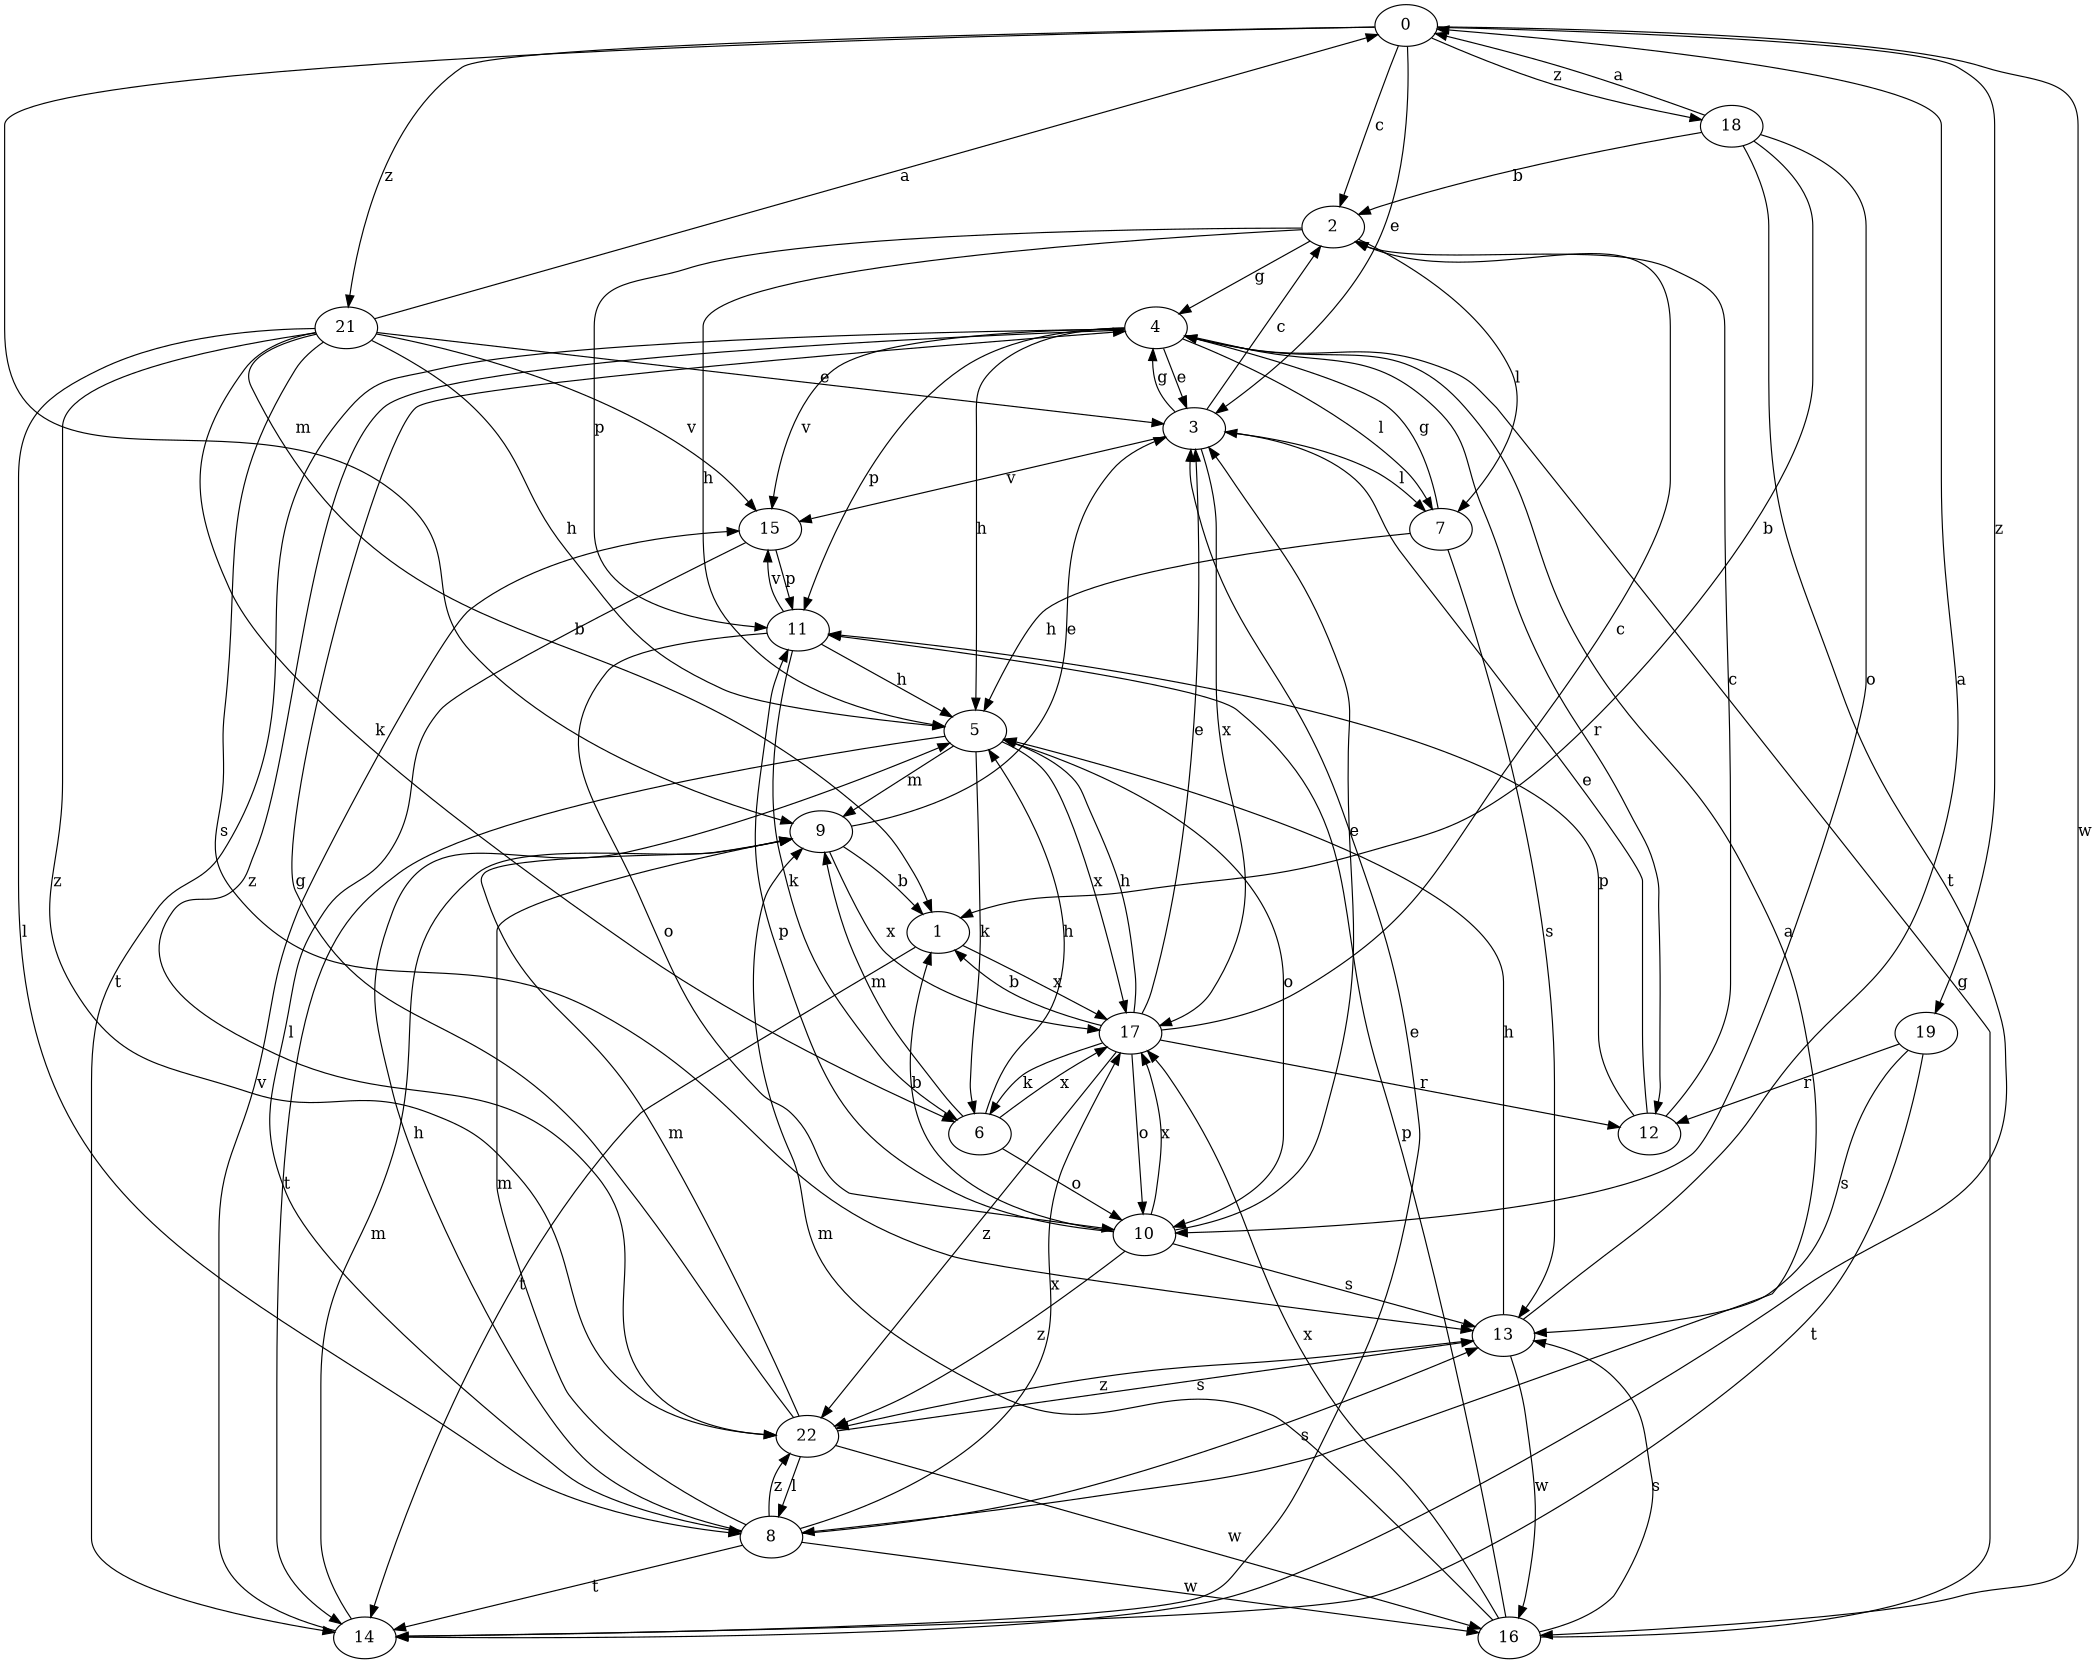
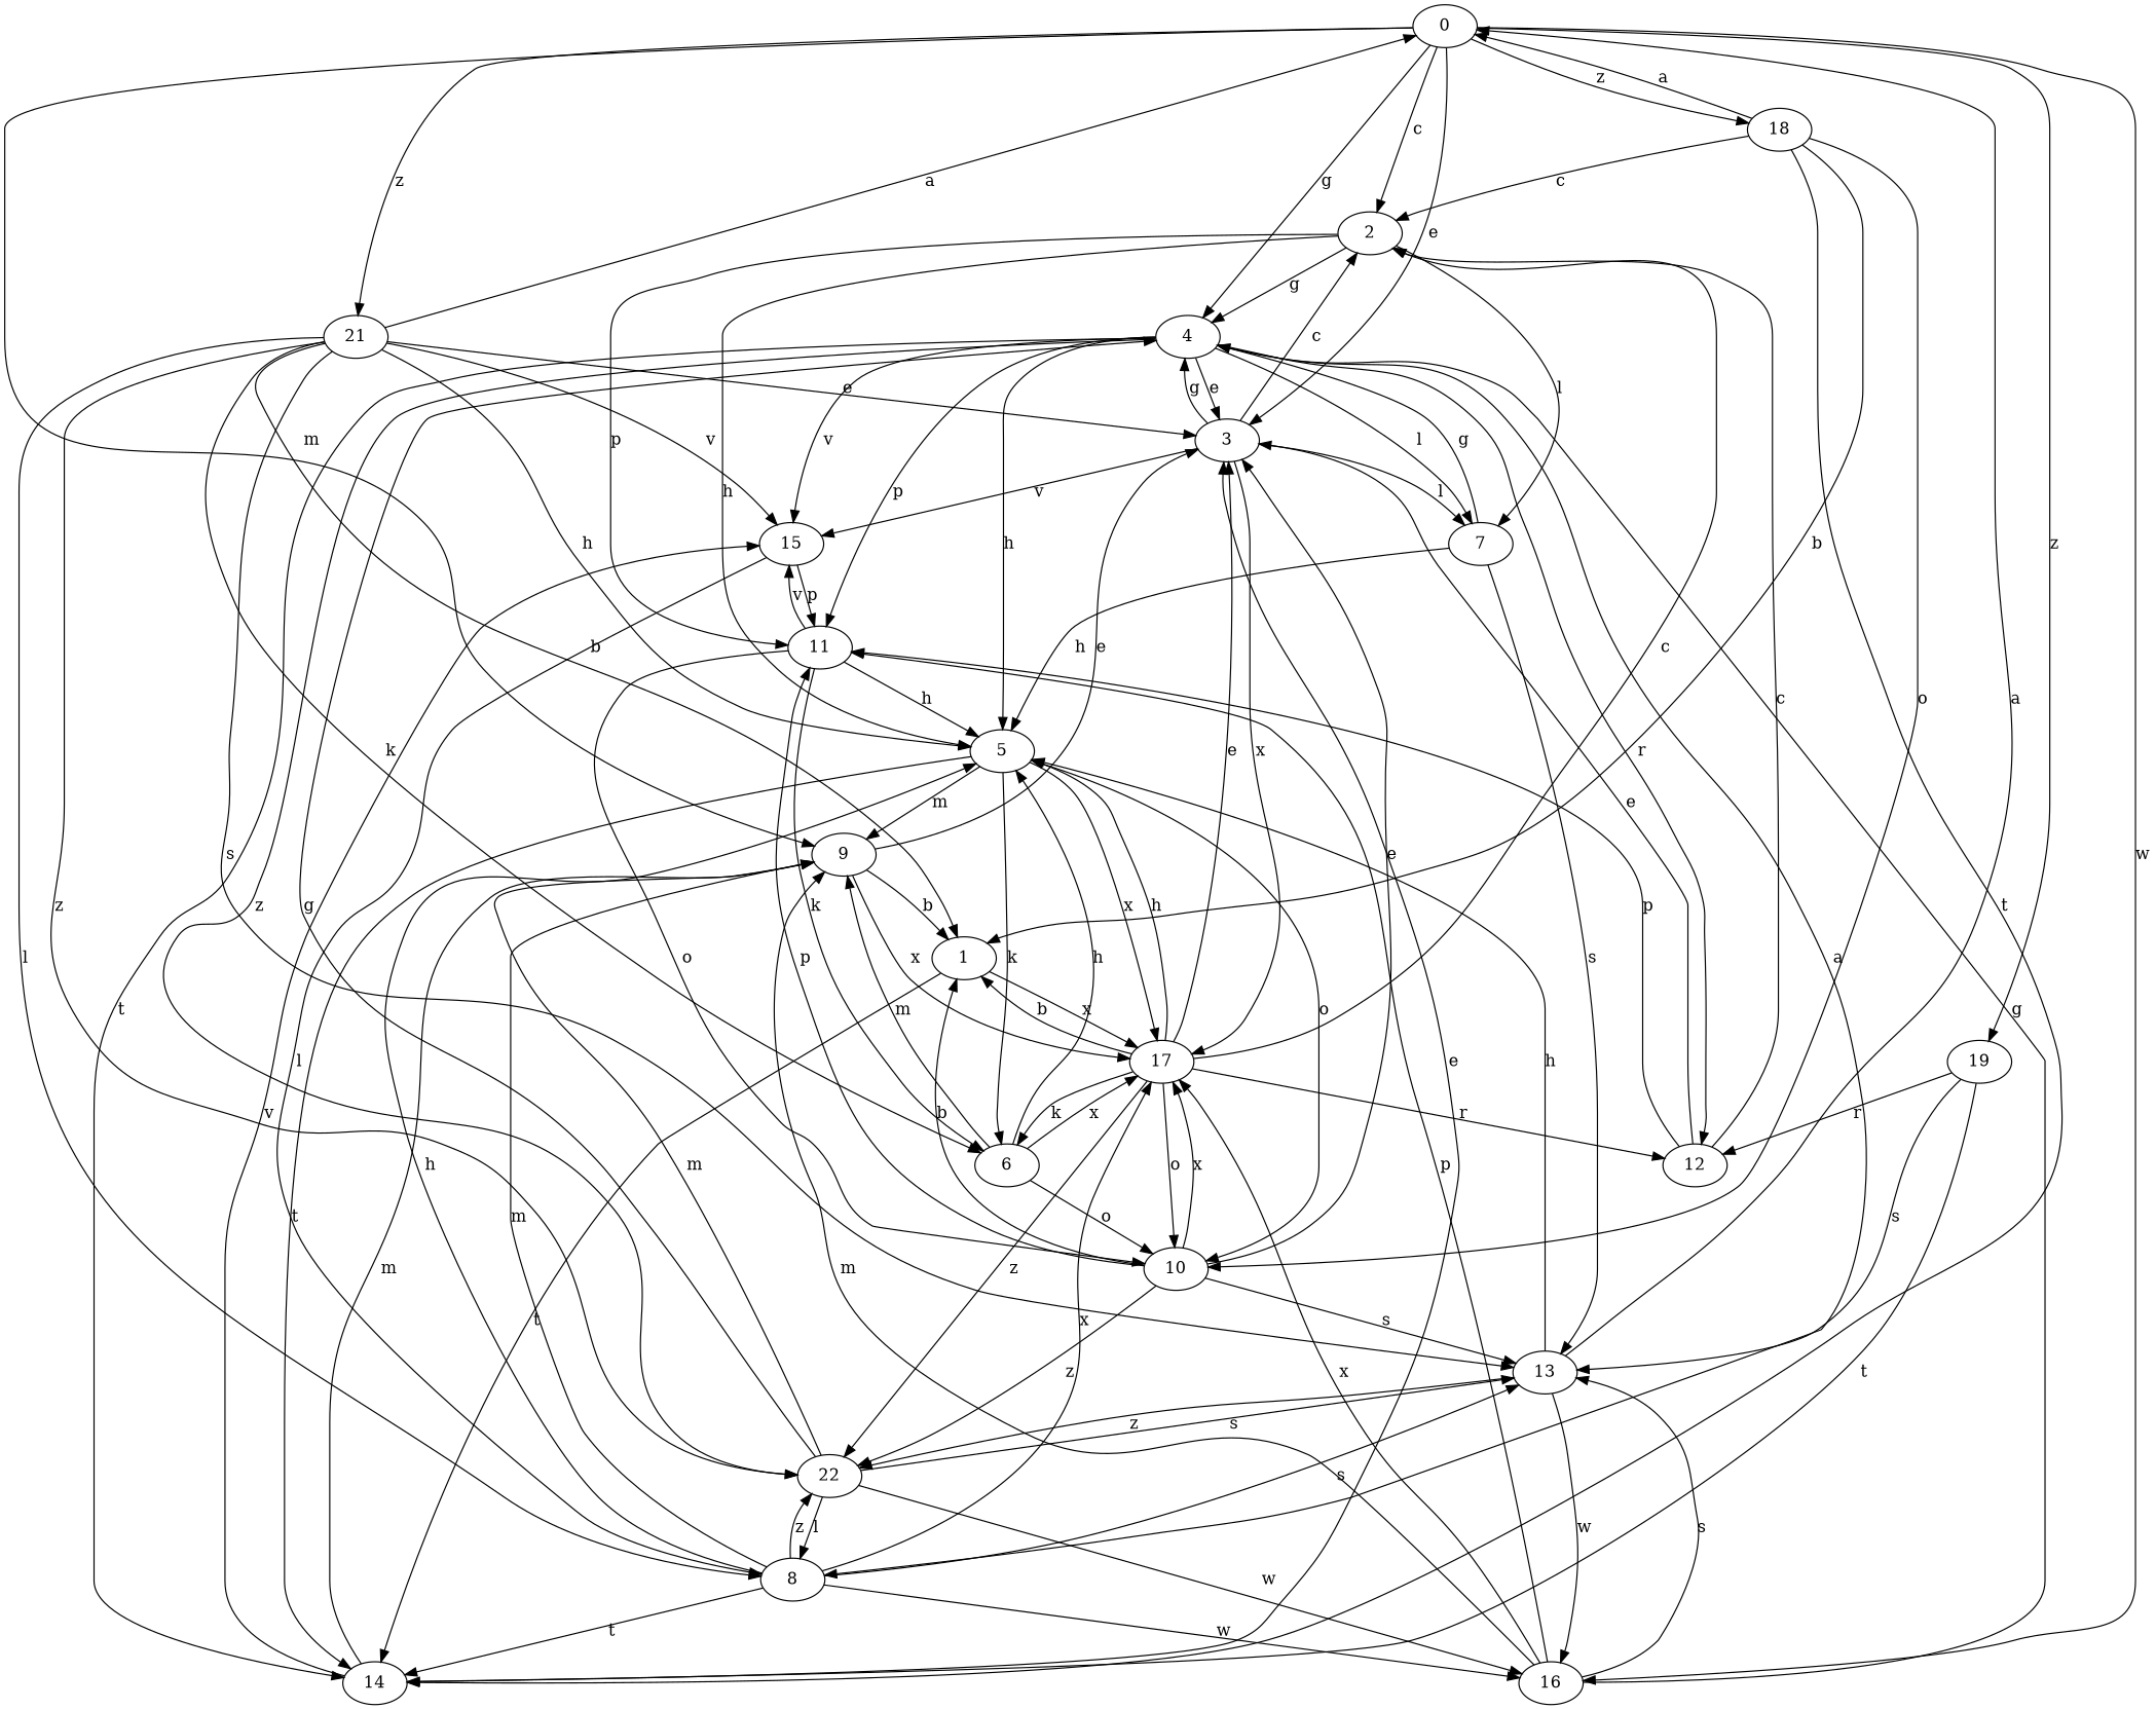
  strict digraph {
    0
    2
    3
    4
    9
    16
    18
    19
    21
    5
    7
    11
    17
    15
    14
    12
    22
    8
    1
    13
    10
    6
    0 -> 2 [label=c]
    0 -> 3 [label=e]
+   0 -> 4 [label=g]
    0 -> 9 [label=m]
    0 -> 16 [label=w]
    0 -> 18 [label=z]
    0 -> 19 [label=z]
    0 -> 21 [label=z]
    2 -> 4 [label=g]
    2 -> 5 [label=h]
    2 -> 7 [label=l]
    2 -> 11 [label=p]
    3 -> 2 [label=c]
    3 -> 4 [label=g]
    3 -> 7 [label=l]
    3 -> 17 [label=x]
    3 -> 15 [label=v]
    4 -> 3 [label=e]
    4 -> 5 [label=h]
    4 -> 7 [label=l]
    4 -> 11 [label=p]
    4 -> 15 [label=v]
    4 -> 14 [label=t]
    4 -> 12 [label=r]
    4 -> 22 [label=z]
    4 -> 8 [label=a]
    9 -> 3 [label=e]
    9 -> 17 [label=x]
    9 -> 1 [label=b]
    16 -> 4 [label=g]
    16 -> 9 [label=m]
    16 -> 11 [label=p]
    16 -> 17 [label=x]
    16 -> 13 [label=s]
    18 -> 0 [label=a]
-   18 -> 2 [label=b]
+   18 -> 2 [label=c]
    18 -> 14 [label=t]
    18 -> 1 [label=b]
    18 -> 10 [label=o]
    19 -> 14 [label=t]
    19 -> 12 [label=r]
    19 -> 13 [label=s]
    21 -> 0 [label=a]
    21 -> 3 [label=e]
    21 -> 5 [label=h]
    21 -> 15 [label=v]
    21 -> 22 [label=z]
    21 -> 8 [label=l]
    21 -> 1 [label=b]
    21 -> 13 [label=s]
    21 -> 6 [label=k]
    5 -> 9 [label=m]
    5 -> 17 [label=x]
    5 -> 14 [label=t]
    5 -> 10 [label=o]
    5 -> 6 [label=k]
    7 -> 4 [label=g]
    7 -> 5 [label=h]
    7 -> 13 [label=s]
    11 -> 5 [label=h]
    11 -> 15 [label=v]
    11 -> 10 [label=o]
    11 -> 6 [label=k]
    17 -> 2 [label=c]
    17 -> 3 [label=e]
    17 -> 5 [label=h]
    17 -> 12 [label=r]
    17 -> 22 [label=z]
    17 -> 1 [label=b]
    17 -> 10 [label=o]
    17 -> 6 [label=k]
    15 -> 11 [label=p]
    15 -> 8 [label=l]
    14 -> 3 [label=e]
    14 -> 9 [label=m]
    14 -> 15 [label=v]
    12 -> 2 [label=c]
    12 -> 3 [label=e]
    12 -> 11 [label=p]
    22 -> 4 [label=g]
    22 -> 9 [label=m]
    22 -> 16 [label=w]
    22 -> 8 [label=l]
    22 -> 13 [label=s]
    8 -> 9 [label=m]
    8 -> 16 [label=w]
    8 -> 5 [label=h]
    8 -> 17 [label=x]
    8 -> 14 [label=t]
    8 -> 22 [label=z]
    8 -> 13 [label=s]
    1 -> 17 [label=x]
    1 -> 14 [label=t]
    13 -> 0 [label=a]
    13 -> 16 [label=w]
    13 -> 5 [label=h]
    13 -> 22 [label=z]
    10 -> 3 [label=e]
    10 -> 11 [label=p]
    10 -> 17 [label=x]
    10 -> 22 [label=z]
    10 -> 1 [label=b]
    10 -> 13 [label=s]
    6 -> 9 [label=m]
    6 -> 5 [label=h]
    6 -> 17 [label=x]
    6 -> 10 [label=o]
  }
